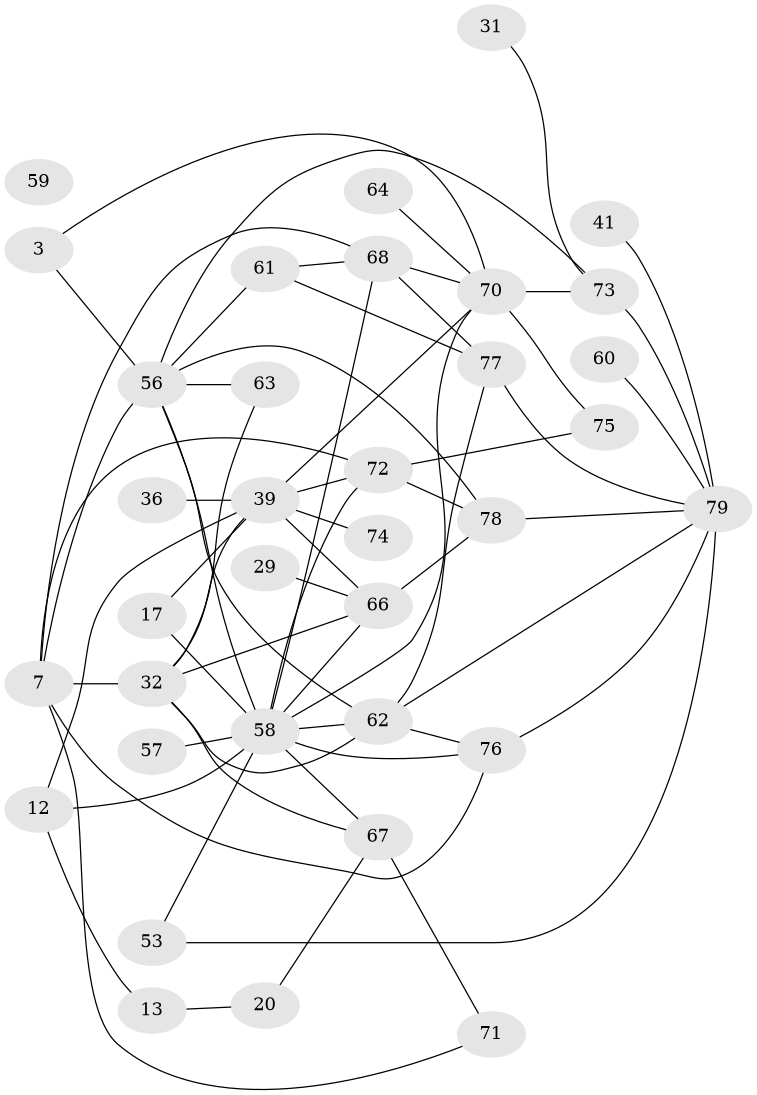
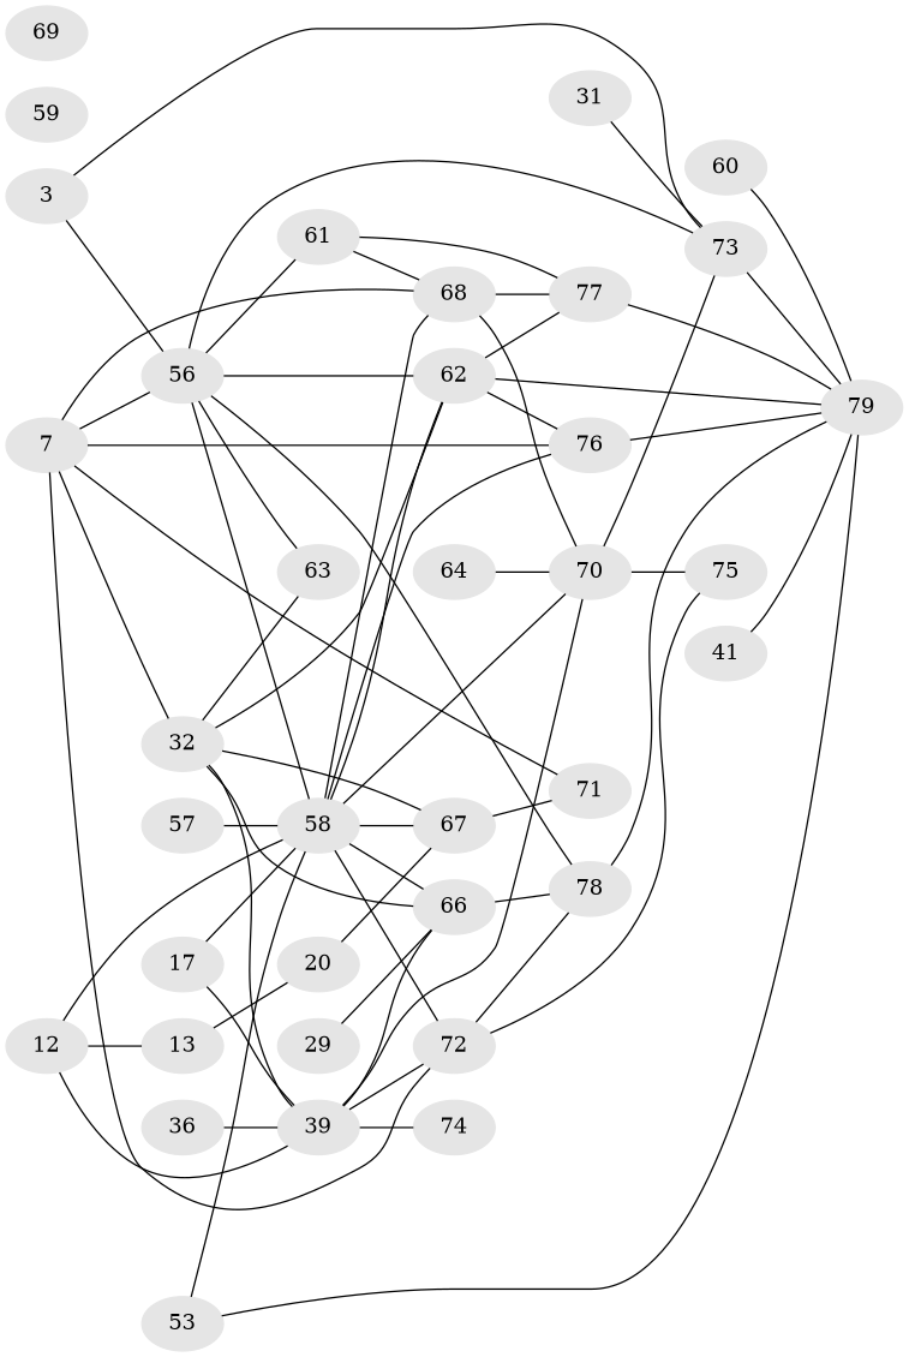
  graph {
    rankdir=LR
    node [color=gray90 style=filled]
    56 [super="+42"]
    58 [super="+33+51"]
    73 [super="+43"]
    62 [super="+9+35+55"]
    63
    61 [super="+4+52"]
    78
    3
    70 [super="+48+65"]
    75
    32 [super="+26"]
    39 [super="+2"]
    67 [super="+54"]
    66 [super="+34+45"]
    7
    68 [super="+21+46"]
    71 [super="+11"]
    72 [super="+16+50"]
    76 [super="+27"]
    77
    79 [super="+15+24"]
    12
    13
    20
    74
    17
    29
    31
    36
    41
    53
    57
    59
    60
    64
+   69
    56 -- 58 [weight=3]
    56 -- 73 [weight=2]
    56 -- 62
    56 -- 63
    56 -- 61
    56 -- 78
    58 -- 62
    58 -- 70 [weight=2]
    58 -- 67
    58 -- 66 [weight=2]
    58 -- 68 [weight=3]
    58 -- 72
    58 -- 76
    73 -- 79
    62 -- 76 [weight=2]
    62 -- 77 [weight=2]
    62 -- 79
    61 -- 68
    61 -- 77
    78 -- 79
    3 -- 56
-   3 -- 70
+   3 -- 73
    70 -- 73 [weight=3]
    70 -- 75
    32 -- 62
    32 -- 63
    32 -- 39
    32 -- 67 [weight=2]
    32 -- 66
    39 -- 70 [weight=2]
    39 -- 66
    39 -- 72
    39 -- 74
    67 -- 71
    66 -- 78
    7 -- 56
    7 -- 32
    7 -- 68
    7 -- 71
    7 -- 72
    7 -- 76 [weight=2]
    68 -- 70
    68 -- 77 [weight=3]
    72 -- 78
    72 -- 75
    76 -- 79
    77 -- 79
    12 -- 58
    12 -- 39
    12 -- 13
    13 -- 20
    20 -- 67
    17 -- 58
    17 -- 39
    29 -- 66
    31 -- 73
    36 -- 39
    41 -- 79
    53 -- 58
    53 -- 79
    57 -- 58
    60 -- 79
    64 -- 70
  }
